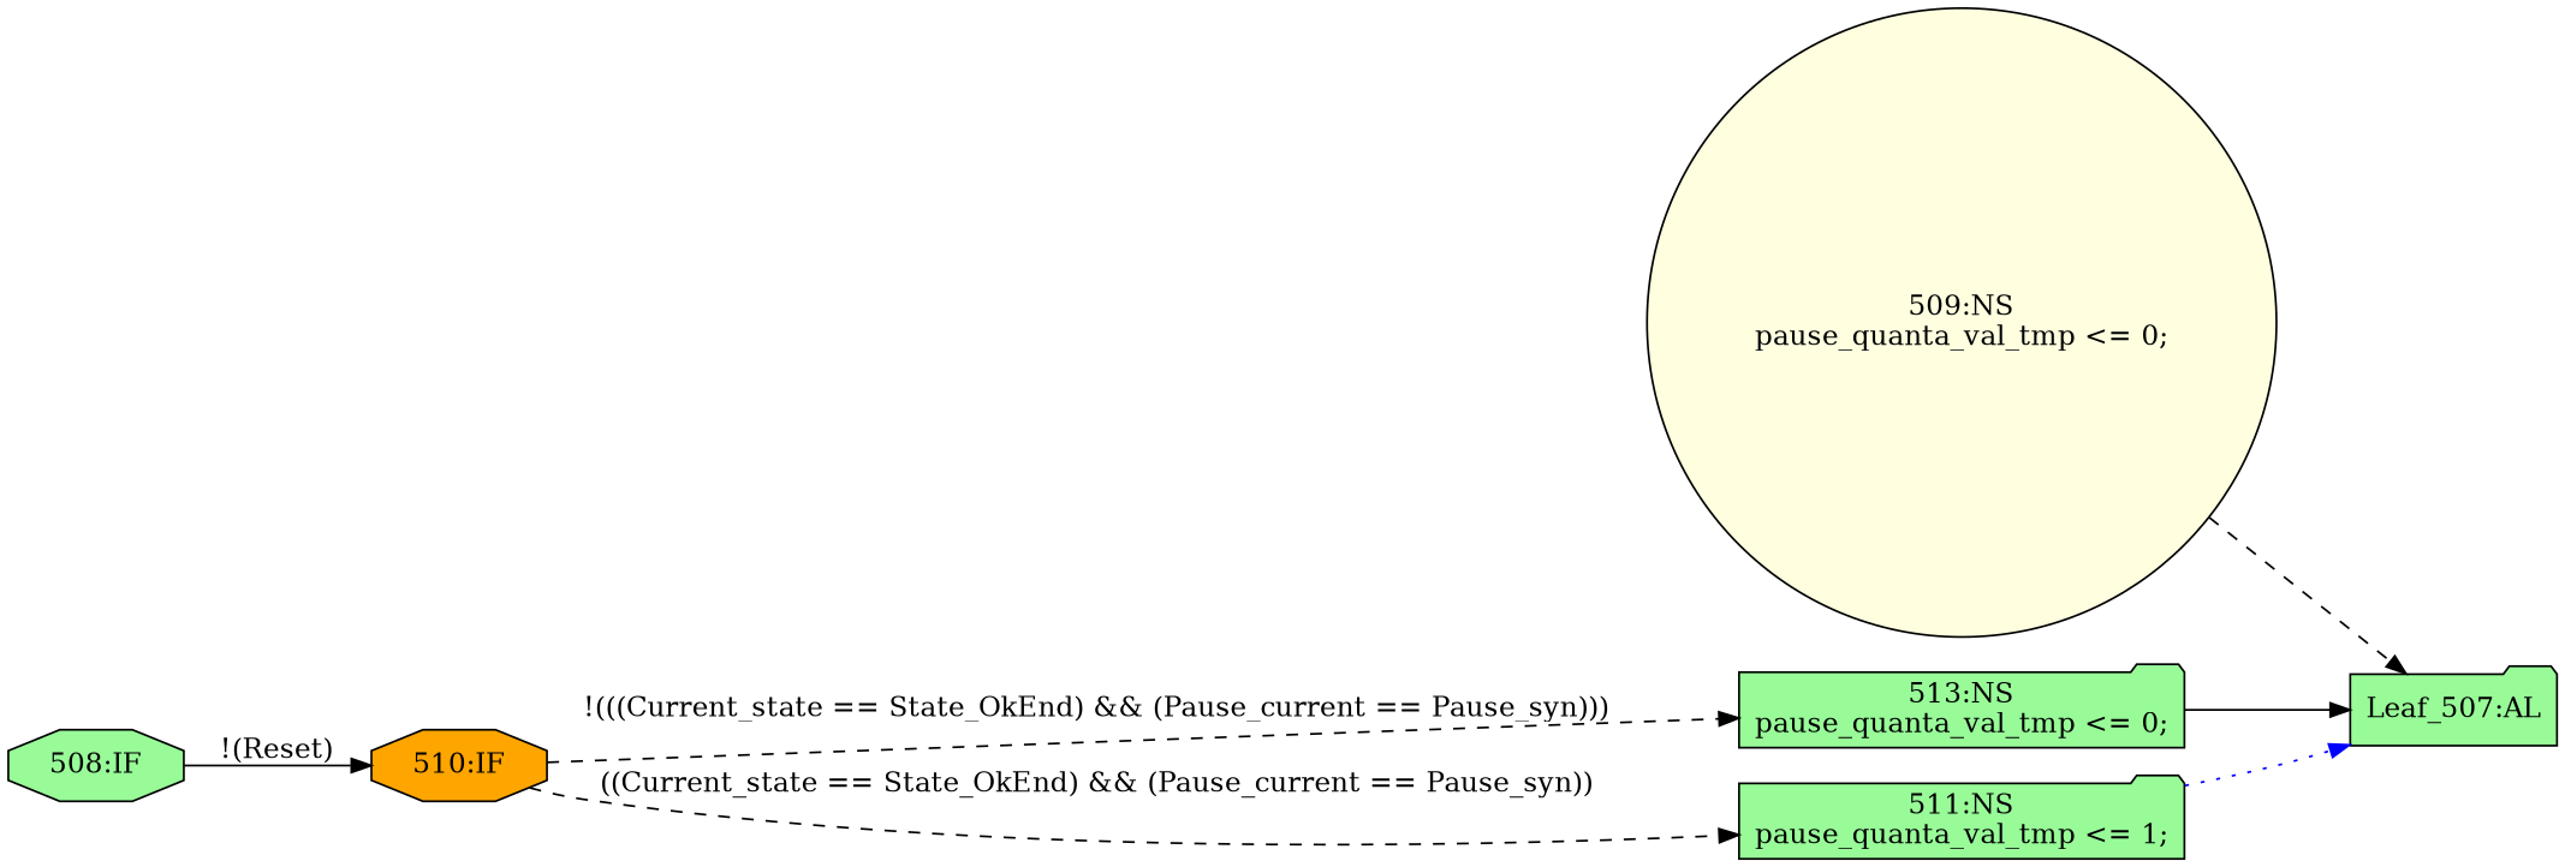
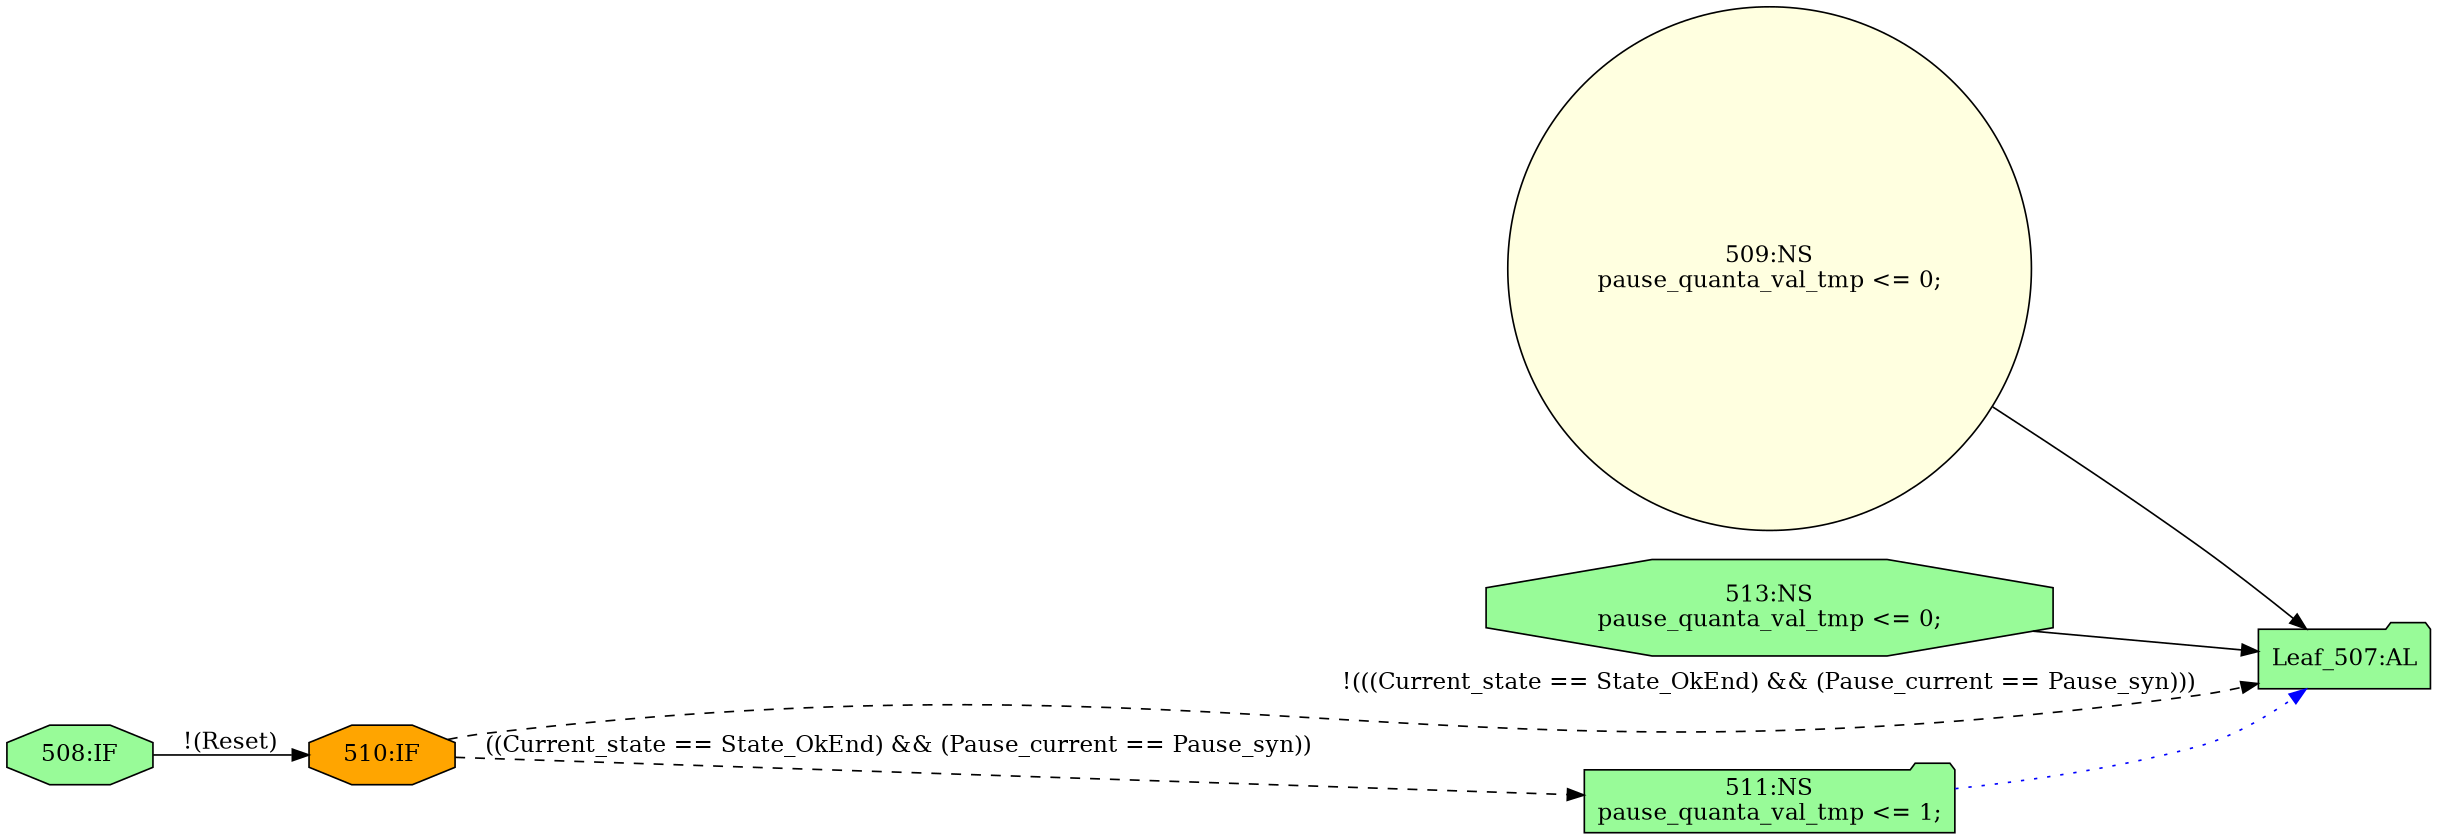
  strict digraph {
    rankdir=LR
    node [fillcolor=palegreen shape=folder statements="[]" style=filled typ=NonblockingSubstitution]
    edge [color=black cond="[]" lineno=None style=dashed]
    n1 [ast="<pyverilog.vparser.ast.NonblockingSubstitution object at 0x7fbb47415b50>" fillcolor=lightyellow label="509:NS\npause_quanta_val_tmp <= 0;" shape=circle statements="[<pyverilog.vparser.ast.NonblockingSubstitution object at 0x7fbb47415b50>]"]
    n2 [def_var="['pause_quanta_val_tmp']" label="Leaf_507:AL" statements="" typ=""]
-   n3 [ast="<pyverilog.vparser.ast.NonblockingSubstitution object at 0x7fbb47415cd0>" label="513:NS\npause_quanta_val_tmp <= 0;" statements="[<pyverilog.vparser.ast.NonblockingSubstitution object at 0x7fbb47415cd0>]"]
+   n3 [ast="<pyverilog.vparser.ast.NonblockingSubstitution object at 0x7fbb47415cd0>" label="513:NS\npause_quanta_val_tmp <= 0;" shape=octagon statements="[<pyverilog.vparser.ast.NonblockingSubstitution object at 0x7fbb47415cd0>]"]
    n4 [ast="<pyverilog.vparser.ast.IfStatement object at 0x7fbb47415e50>" label="508:IF" shape=octagon typ=IfStatement]
    n5 [ast="<pyverilog.vparser.ast.IfStatement object at 0x7fbb47415e90>" fillcolor=orange label="510:IF" shape=octagon typ=IfStatement]
    n6 [ast="<pyverilog.vparser.ast.NonblockingSubstitution object at 0x7fbb47415ed0>" label="511:NS\npause_quanta_val_tmp <= 1;" statements="[<pyverilog.vparser.ast.NonblockingSubstitution object at 0x7fbb47415ed0>]"]
-   n1 -> n2
+   n1 -> n2 [style=solid]
    n3 -> n2 [style=solid]
    n4 -> n5 [cond="['Reset']" label="!(Reset)" lineno=508 style=solid]
-   n5 -> n3 [cond="['Current_state', 'State_OkEnd', 'Pause_current', 'Pause_syn']" label="!(((Current_state == State_OkEnd) && (Pause_current == Pause_syn)))" lineno=510]
+   n5 -> n2 [cond="['Current_state', 'State_OkEnd', 'Pause_current', 'Pause_syn']" label="!(((Current_state == State_OkEnd) && (Pause_current == Pause_syn)))" lineno=510]
    n5 -> n6 [cond="['Current_state', 'State_OkEnd', 'Pause_current', 'Pause_syn']" label="((Current_state == State_OkEnd) && (Pause_current == Pause_syn))" lineno=510]
    n6 -> n2 [color=blue style=dotted]
  }
